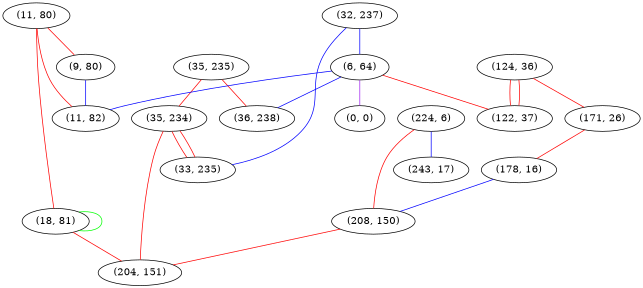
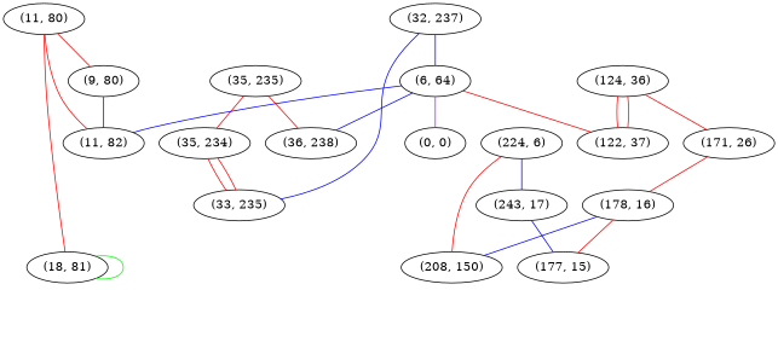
  graph {
    edge [color=red weight=1]
    "(11, 80)"
    "(9, 80)"
    "(18, 81)"
    "(11, 82)"
-   "(204, 151)"
    "(124, 36)"
    "(171, 26)"
    "(122, 37)"
    "(178, 16)"
    "(224, 6)"
    "(243, 17)"
    "(208, 150)"
+   "(177, 15)"
    "(35, 235)"
    "(35, 234)"
    "(36, 238)"
    "(33, 235)"
    "(32, 237)"
    "(6, 64)"
    "(0, 0)"
    "(11, 80)" -- "(9, 80)"
    "(11, 80)" -- "(18, 81)"
    "(11, 80)" -- "(11, 82)"
    "(9, 80)" -- "(11, 82)" [color=blue weight=3]
    "(18, 81)" -- "(18, 81)" [color=green weight=2]
-   "(18, 81)" -- "(204, 151)"
    "(124, 36)" -- "(171, 26)"
    "(124, 36)" -- "(122, 37)"
    "(124, 36)" -- "(122, 37)"
    "(171, 26)" -- "(178, 16)"
    "(178, 16)" -- "(208, 150)" [color=blue weight=3]
+   "(178, 16)" -- "(177, 15)"
    "(224, 6)" -- "(243, 17)" [color=blue weight=3]
    "(224, 6)" -- "(208, 150)"
-   "(208, 150)" -- "(204, 151)"
+   "(243, 17)" -- "(177, 15)" [color=blue weight=3]
    "(35, 235)" -- "(35, 234)"
    "(35, 235)" -- "(36, 238)"
-   "(35, 234)" -- "(204, 151)"
    "(35, 234)" -- "(33, 235)"
    "(35, 234)" -- "(33, 235)"
    "(32, 237)" -- "(33, 235)" [color=blue]
    "(32, 237)" -- "(6, 64)" [color=blue weight=3]
    "(6, 64)" -- "(11, 82)" [color=blue weight=3]
    "(6, 64)" -- "(122, 37)"
    "(6, 64)" -- "(36, 238)" [color=blue weight=3]
    "(6, 64)" -- "(0, 0)" [color=purple weight=4]
  }
